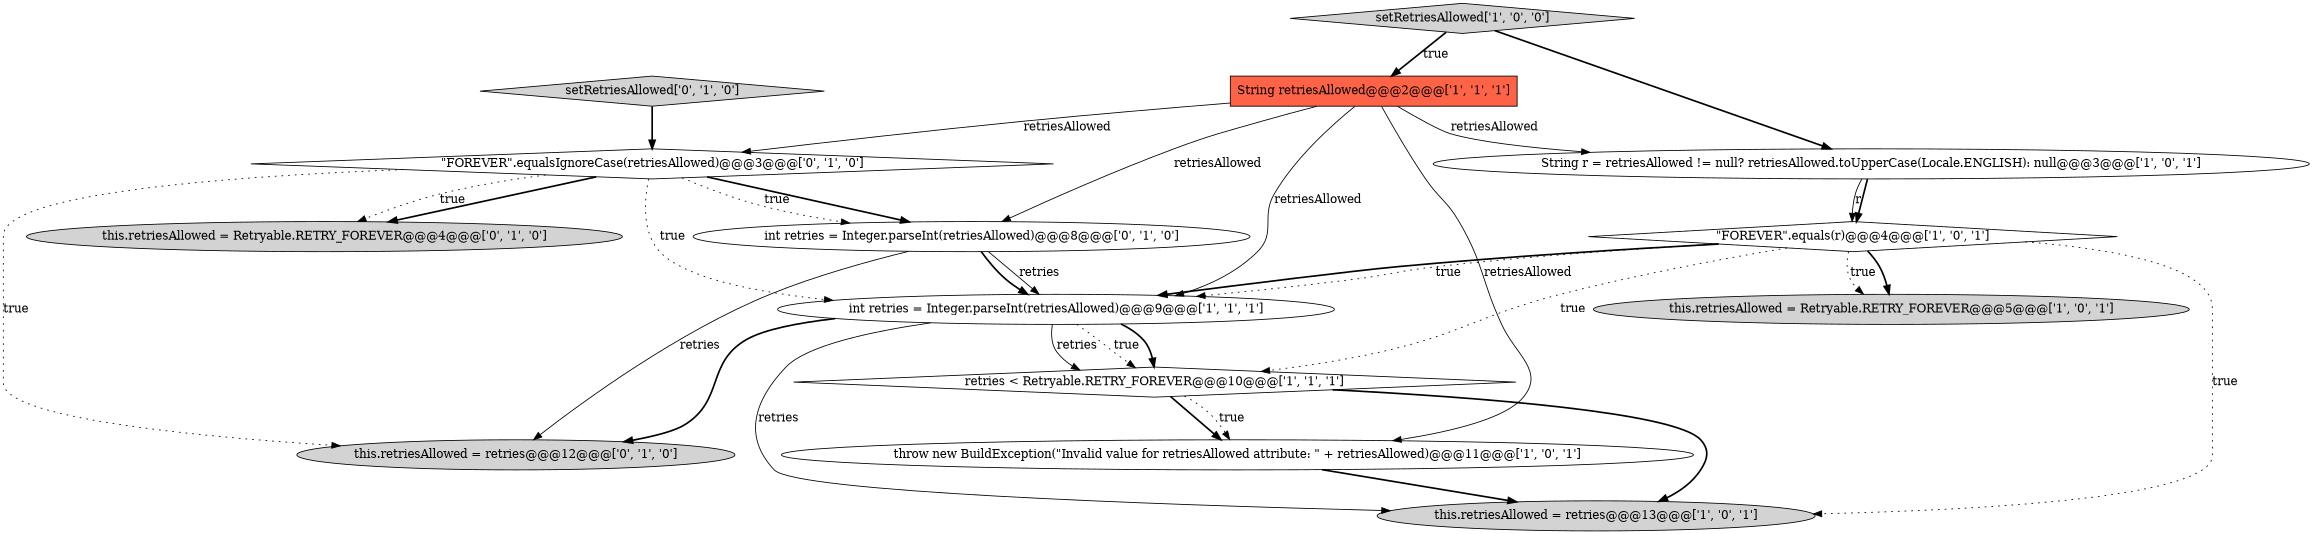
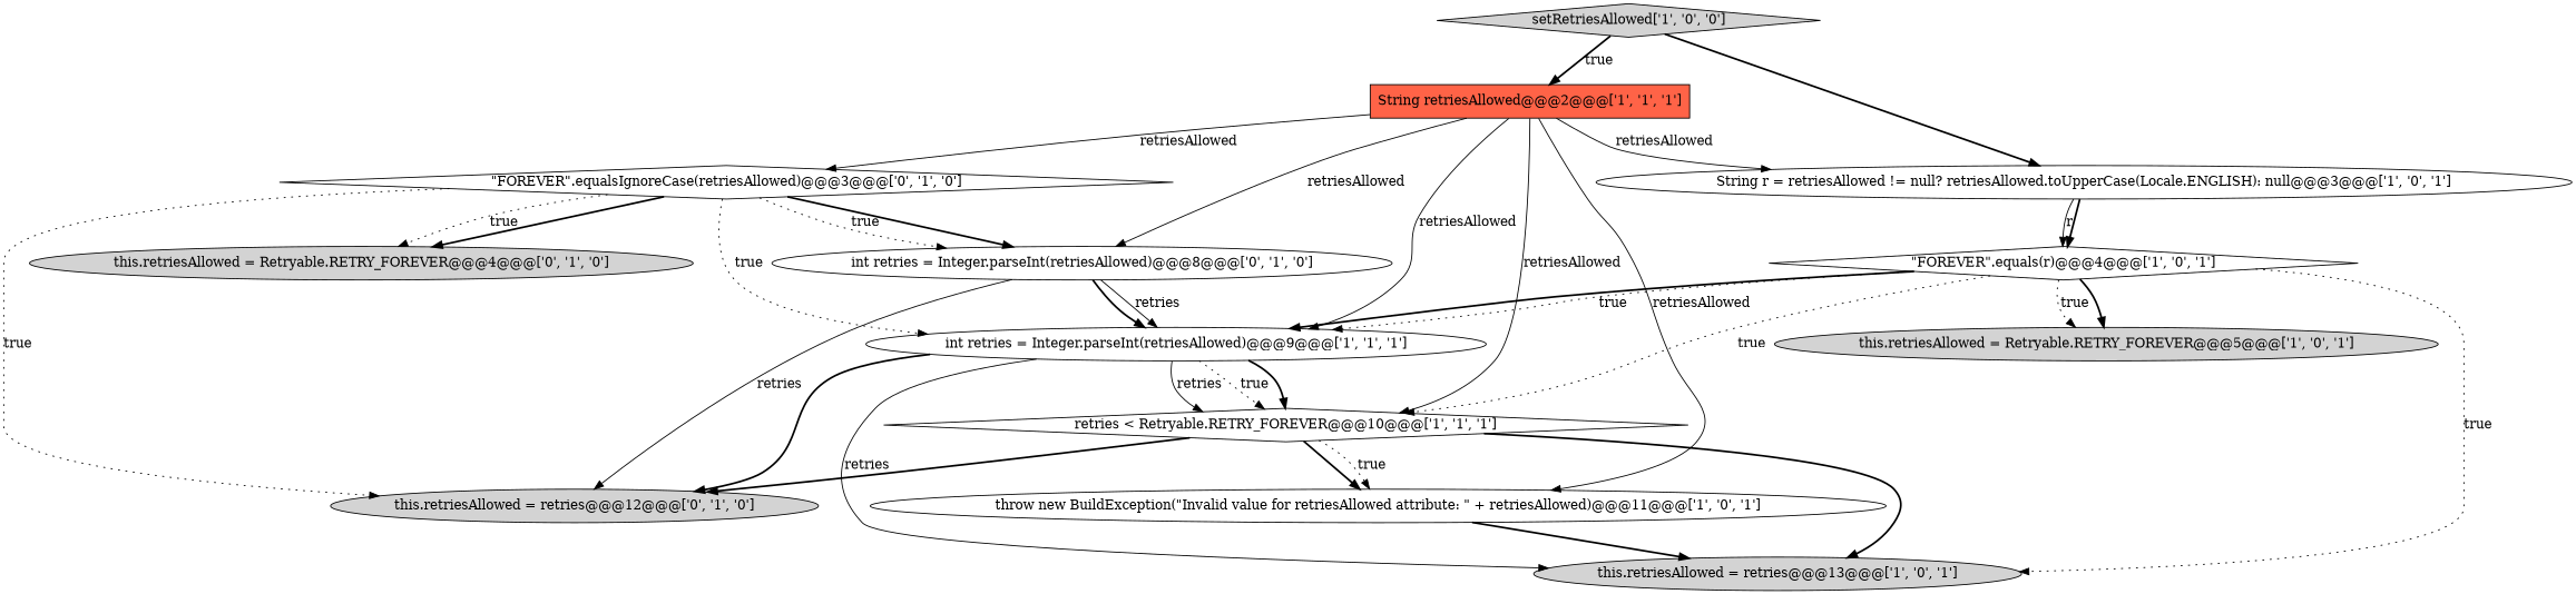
  digraph {
    node [fillcolor=white shape=ellipse style=filled]
    edge [style=bold]
    n1 [fillcolor=tomato label="String retriesAllowed@@@2@@@['1', '1', '1']" shape=box]
    n2 [label="int retries = Integer.parseInt(retriesAllowed)@@@9@@@['1', '1', '1']"]
    n3 [label="String r = retriesAllowed != null? retriesAllowed.toUpperCase(Locale.ENGLISH): null@@@3@@@['1', '0', '1']"]
    n4 [label="retries < Retryable.RETRY_FOREVER@@@10@@@['1', '1', '1']" shape=diamond]
    n5 [label="throw new BuildException(\"Invalid value for retriesAllowed attribute: \" + retriesAllowed)@@@11@@@['1', '0', '1']"]
    n6 [label="int retries = Integer.parseInt(retriesAllowed)@@@8@@@['0', '1', '0']"]
    n7 [label="\"FOREVER\".equalsIgnoreCase(retriesAllowed)@@@3@@@['0', '1', '0']" shape=diamond]
    n8 [fillcolor=lightgray label="this.retriesAllowed = retries@@@12@@@['0', '1', '0']"]
    n9 [fillcolor=lightgray label="this.retriesAllowed = retries@@@13@@@['1', '0', '1']"]
    n10 [label="\"FOREVER\".equals(r)@@@4@@@['1', '0', '1']" shape=diamond]
    n11 [fillcolor=lightgray label="this.retriesAllowed = Retryable.RETRY_FOREVER@@@4@@@['0', '1', '0']"]
    n12 [fillcolor=lightgray label="this.retriesAllowed = Retryable.RETRY_FOREVER@@@5@@@['1', '0', '1']"]
    n13 [fillcolor=lightgray label="setRetriesAllowed['1', '0', '0']" shape=diamond]
-   n14 [fillcolor=lightgray label="setRetriesAllowed['0', '1', '0']" shape=diamond]
    n1 -> n2 [label=retriesAllowed style=solid]
    n1 -> n3 [label=retriesAllowed style=solid]
+   n1 -> n4 [label=retriesAllowed style=solid]
    n1 -> n5 [label=retriesAllowed style=solid]
    n1 -> n6 [label=retriesAllowed style=solid]
    n1 -> n7 [label=retriesAllowed style=solid]
    n2 -> n4
    n2 -> n4 [label=retries style=solid]
    n2 -> n4 [label=true style=dotted]
    n2 -> n8
    n2 -> n9 [label=retries style=solid]
    n3 -> n10
    n3 -> n10 [label=r style=solid]
    n4 -> n5 [label=true style=dotted]
    n4 -> n5
+   n4 -> n8
    n4 -> n9
    n5 -> n9
    n6 -> n2 [label=retries style=solid]
    n6 -> n2
    n6 -> n8 [label=retries style=solid]
    n7 -> n2 [label=true style=dotted]
    n7 -> n6
    n7 -> n6 [label=true style=dotted]
    n7 -> n8 [label=true style=dotted]
    n7 -> n11
    n7 -> n11 [label=true style=dotted]
    n10 -> n2
    n10 -> n2 [label=true style=dotted]
    n10 -> n4 [label=true style=dotted]
    n10 -> n9 [label=true style=dotted]
    n10 -> n12
    n10 -> n12 [label=true style=dotted]
    n13 -> n1 [label=true]
    n13 -> n3
-   n14 -> n7
  }
